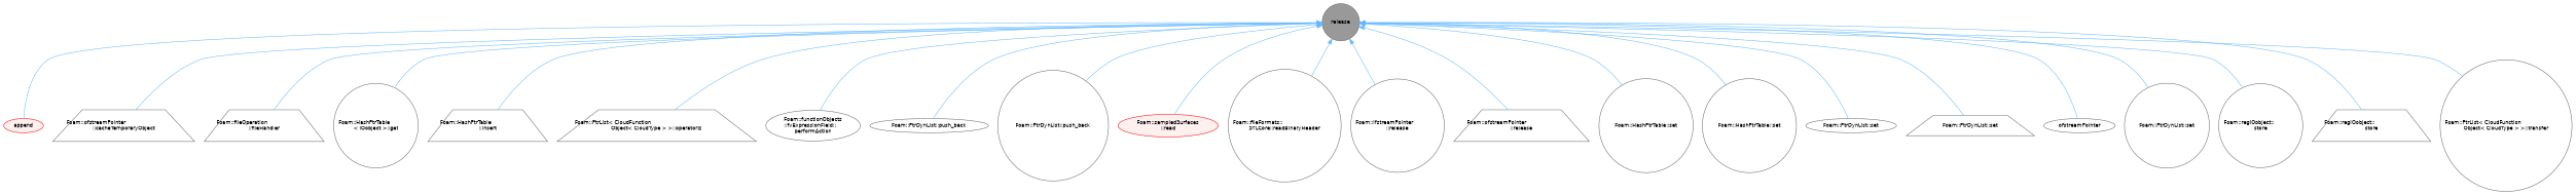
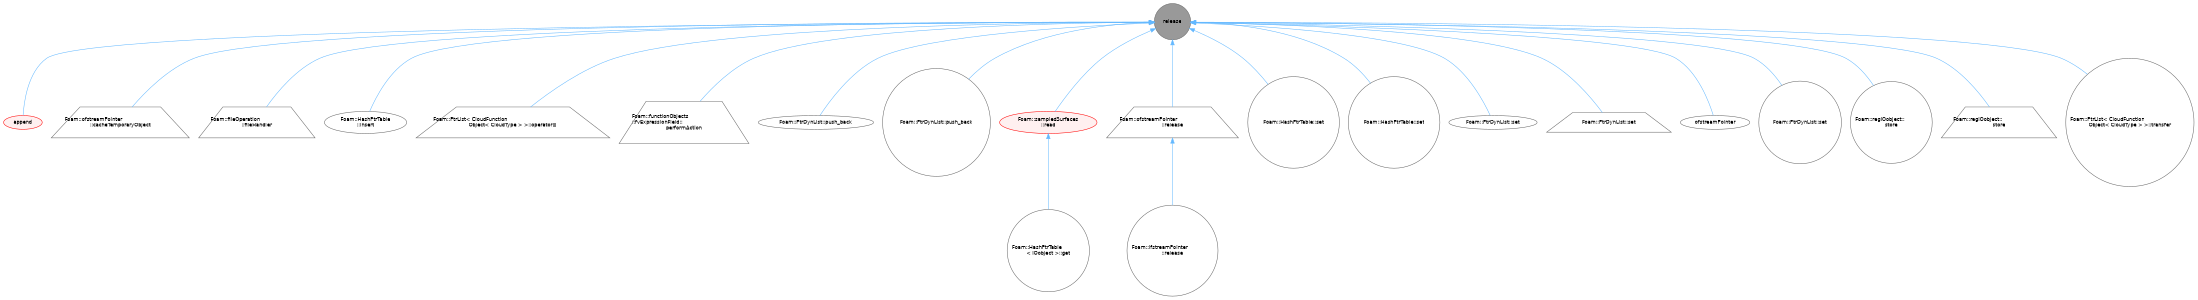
  digraph {
    rankdir=TB
    node [color=grey40 fillcolor=white fontname=Helvetica fontsize=10 shape=circle style=filled]
    edge [color=steelblue1 dir=back fontname=Helvetica fontsize=10 labelfontname=Helvetica labelfontsize=10 style=solid]
    n1 [color=gray40 fillcolor=grey60 fontcolor=black height=0.2 label=release width=0.4]
    n2 [color=red fillcolor="#FFF0F0" height=0.2 label=append shape=ellipse width=0.4]
    n3 [height=0.2 label="Foam::ofstreamPointer\l::cacheTemporaryObject" shape=trapezium width=0.4]
    n4 [height=0.2 label="Foam::fileOperation\l::fileHandler" shape=trapezium width=0.4]
    n5 [height=0.2 label="Foam::HashPtrTable\l\< IOobject \>::get" width=0.4]
-   n6 [height=0.2 label="Foam::HashPtrTable\l::insert" shape=trapezium width=0.4]
+   n6 [height=0.2 label="Foam::HashPtrTable\l::insert" shape=ellipse width=0.4]
    n7 [height=0.2 label="Foam::PtrList\< CloudFunction\lObject\< CloudType \> \>::operator=" shape=trapezium width=0.4]
-   n8 [height=0.2 label="Foam::functionObjects\l::fvExpressionField::\lperformAction" shape=ellipse width=0.4]
+   n8 [height=0.2 label="Foam::functionObjects\l::fvExpressionField::\lperformAction" shape=trapezium width=0.4]
    n9 [height=0.2 label="Foam::PtrDynList::push_back" shape=ellipse width=0.4]
    n10 [height=0.2 label="Foam::PtrDynList::push_back" width=0.4]
    n11 [color=red fillcolor="#FFF0F0" height=0.2 label="Foam::sampledSurfaces\l::read" shape=ellipse width=0.4]
-   n12 [height=0.2 label="Foam::fileFormats::\lSTLCore::readBinaryHeader" width=0.4]
    n13 [height=0.2 label="Foam::ifstreamPointer\l::release" width=0.4]
    n14 [height=0.2 label="Foam::ofstreamPointer\l::release" shape=trapezium width=0.4]
    n15 [height=0.2 label="Foam::HashPtrTable::set" width=0.4]
    n16 [height=0.2 label="Foam::HashPtrTable::set" width=0.4]
    n17 [height=0.2 label="Foam::PtrDynList::set" shape=ellipse width=0.4]
    n18 [height=0.2 label="Foam::PtrDynList::set" shape=trapezium width=0.4]
    n19 [height=0.2 label=ofstreamPointer shape=ellipse width=0.4]
    n20 [height=0.2 label="Foam::PtrDynList::set" width=0.4]
    n21 [height=0.2 label="Foam::regIOobject::\lstore" width=0.4]
    n22 [height=0.2 label="Foam::regIOobject::\lstore" shape=trapezium width=0.4]
    n23 [height=0.2 label="Foam::PtrList\< CloudFunction\lObject\< CloudType \> \>::transfer" width=0.4]
    n1 -> n2
    n1 -> n3
    n1 -> n4
-   n1 -> n5
+   n11 -> n5
    n1 -> n6
    n1 -> n7
    n1 -> n8
    n1 -> n9
    n1 -> n10
    n1 -> n11
-   n1 -> n12
-   n1 -> n13
+   n14 -> n13
    n1 -> n14
    n1 -> n15
    n1 -> n16
    n1 -> n17
    n1 -> n18
    n1 -> n19
    n1 -> n20
    n1 -> n21
    n1 -> n22
    n1 -> n23
  }
